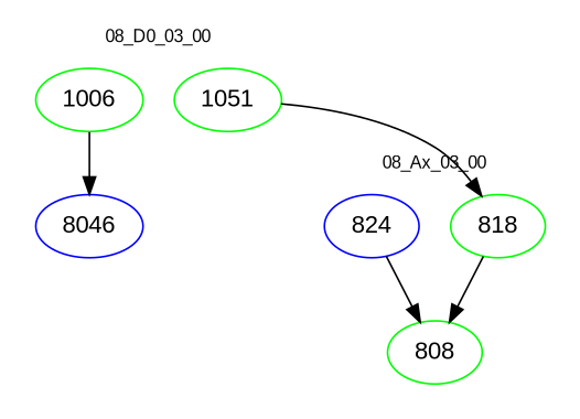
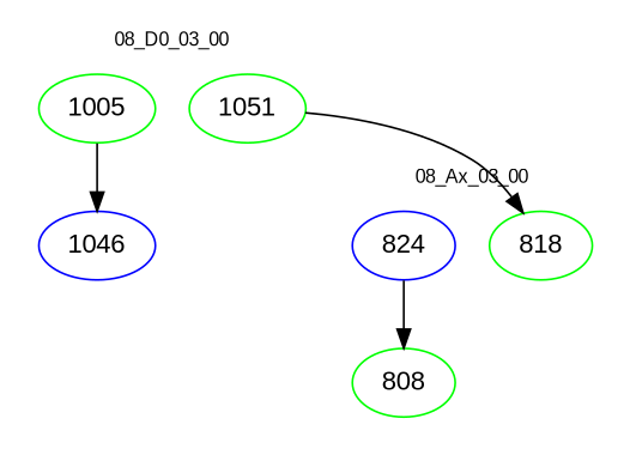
  digraph {
    fontname="Liberation Sans"
    node [color=green fontname="Liberation Sans"]
    edge [color=black fontname="Liberation Sans"]
    n1 [label=818]
    n2 [label=808]
    n3 [color=blue label=824]
    n4 [label=1051]
-   n5 [label=1006]
-   n6 [color=blue label=8046]
+   n5 [label=1005]
+   n6 [color=blue label=1046]
    subgraph cluster_1 {
      color=white
      fontsize=10
      label="08_Ax_03_00"
      n1
      n2
      n3
    }
    subgraph cluster_2 {
      color=white
      fontsize=10
      label="08_D0_03_00"
      n4
      n5
      n6
    }
-   n1 -> n2
    n3 -> n2
    n4 -> n1
    n5 -> n6
  }
